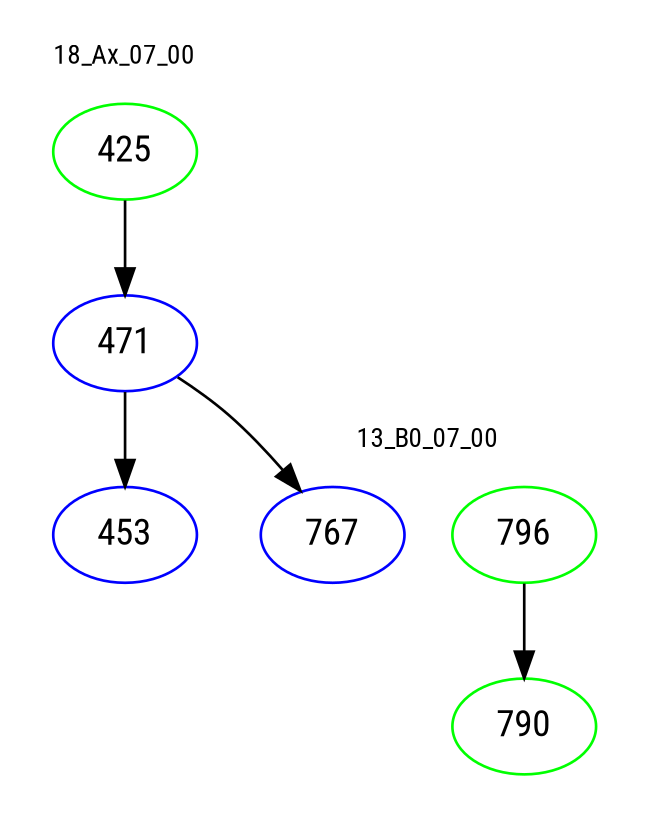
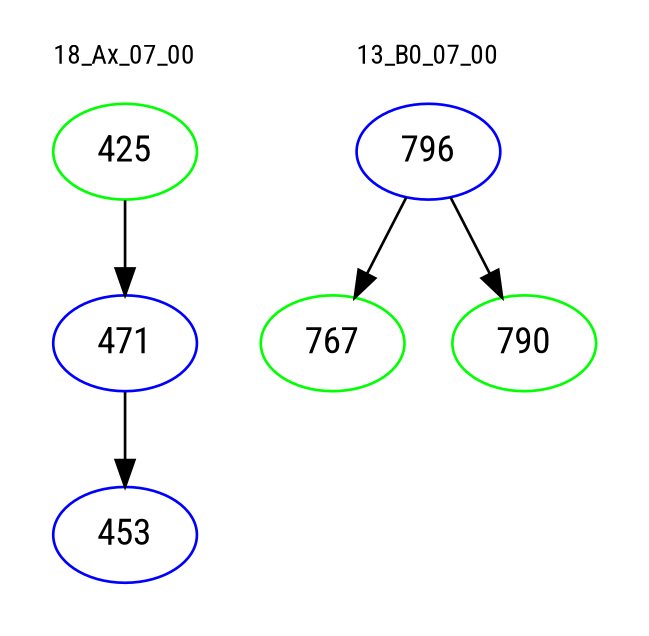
  digraph {
    fontname="Roboto Condensed"
    node [color=green fontname="Roboto Condensed"]
    edge [color=black fontname="Roboto Condensed"]
    n1 [label=425]
    n2 [color=blue label=471]
    n3 [color=blue label=453]
-   n4 [label=796]
-   n5 [color=blue label=767]
+   n4 [color=blue label=796]
+   n5 [label=767]
    n6 [label=790]
    subgraph cluster_1 {
      color=white
      fontsize=10
      label="18_Ax_07_00"
      n1
      n2
      n3
    }
    subgraph cluster_2 {
      color=white
      fontsize=10
      label="13_B0_07_00"
      n4
      n5
      n6
    }
    n1 -> n2
    n2 -> n3
-   n2 -> n5
+   n4 -> n5
    n4 -> n6
  }
